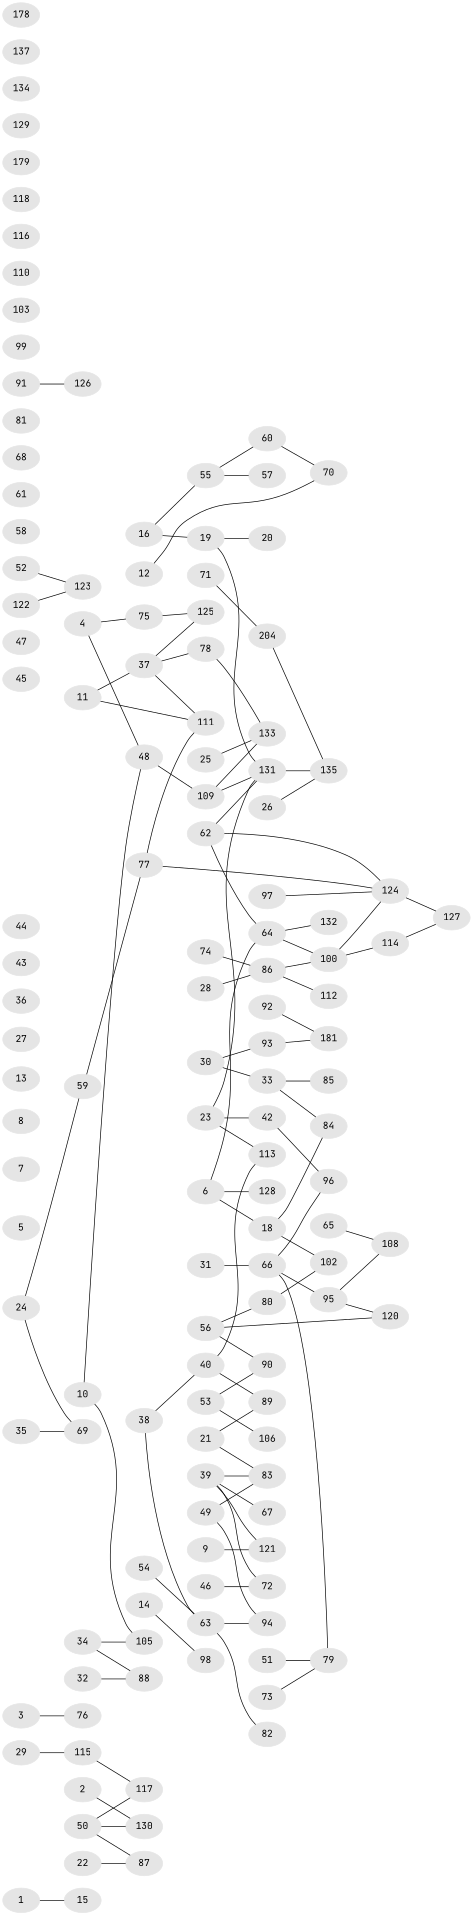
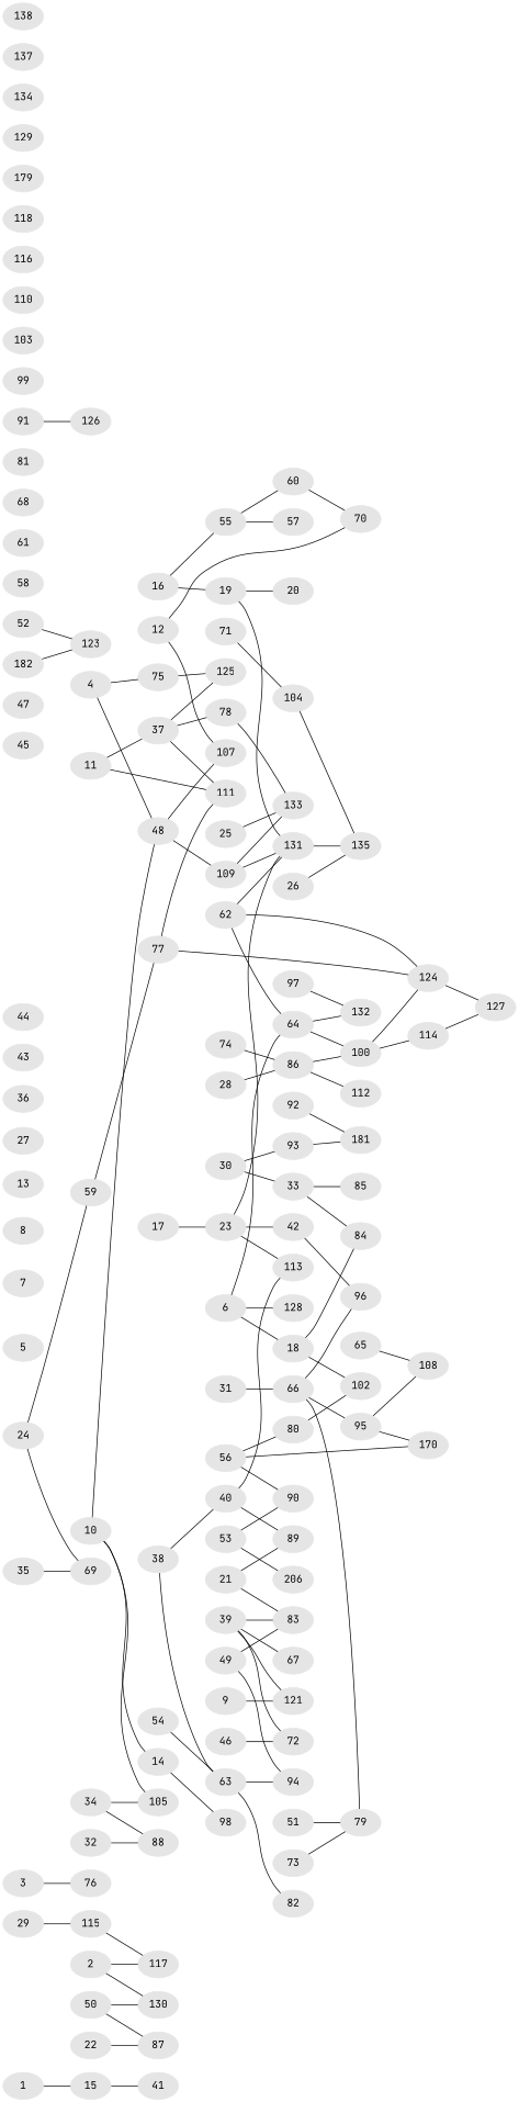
  graph {
    fontname="JetBrains Mono"
    rankdir=LR
    node [color=gray90 fontname="JetBrains Mono" style=filled]
    edge [fontname="JetBrains Mono"]
    1
    15
+   41
    2
    130
    3
    76
    4
    48
    75
+   107
    109
    125
    5
    6
    18
    64
    128
    84
    102
    100
    132
    7
    8
    9
    121
    10
    14
    105
    98
    11
    37
    111
    78
    12
    70
    13
    16
    19
    55
    20
    131
    57
    60
+   17
    23
    42
    113
    135
    21
    83
    89
    22
    87
    96
    24
    59
    69
    77
    25
    133
    26
    27
    28
    86
    112
    29
    115
    117
    30
    33
    93
    85
    n74 [label=181]
    31
    66
    79
    95
    32
    88
    34
    35
    36
    38
    40
    63
    94
    82
    39
    67
    72
    43
    44
    45
    46
    47
    49
    50
    51
    52
    123
    53
    90
-   106
+   106 [label=206]
    54
    56
    80
-   120
+   120 [label=170]
    58
    124
    61
    62
    127
    114
    65
    108
    68
    71
-   104 [label=204]
+   104
    73
    74
    81
    91
    126
    92
    97
    99
    103
    110
    116
    118
    n132 [label=179]
-   122
+   122 [label=182]
    129
    134
    137
-   138 [label=178]
+   138
    1 -- 15
+   15 -- 41
    2 -- 130
    3 -- 76
    4 -- 48
    4 -- 75
+   48 -- 107
    48 -- 109
    75 -- 125
    109 -- 131
    109 -- 133
    6 -- 18
    6 -- 64
    6 -- 128
    18 -- 84
    18 -- 102
    64 -- 100
    64 -- 132
    100 -- 124
    100 -- 114
    9 -- 121
    10 -- 48
+   10 -- 14
    10 -- 105
    14 -- 98
    11 -- 37
    11 -- 111
    37 -- 125
    37 -- 111
    37 -- 78
    78 -- 133
+   12 -- 107
    12 -- 70
    16 -- 19
    16 -- 55
    19 -- 20
    19 -- 131
    55 -- 57
    55 -- 60
    131 -- 135
    60 -- 70
+   17 -- 23
    23 -- 131
    23 -- 42
    23 -- 113
    42 -- 96
    21 -- 83
    21 -- 89
    22 -- 87
    24 -- 59
    24 -- 69
    59 -- 77
    77 -- 111
    77 -- 124
    25 -- 133
    26 -- 135
    28 -- 86
    86 -- 100
    86 -- 112
    29 -- 115
    115 -- 117
    30 -- 33
    30 -- 93
    33 -- 84
    33 -- 85
    93 -- n74
    31 -- 66
    66 -- 96
    66 -- 79
    66 -- 95
    95 -- 120
    95 -- 108
    32 -- 88
    34 -- 105
    34 -- 88
    35 -- 69
    38 -- 40
    38 -- 63
    40 -- 113
    40 -- 89
    63 -- 94
    63 -- 82
    39 -- 121
    39 -- 83
    39 -- 67
    39 -- 72
    46 -- 72
    49 -- 83
    49 -- 94
    50 -- 130
    50 -- 87
-   50 -- 117
+   2 -- 117
    51 -- 79
    52 -- 123
    53 -- 90
    53 -- 106
    54 -- 63
    56 -- 90
    56 -- 80
    56 -- 120
    80 -- 102
    124 -- 127
    62 -- 64
    62 -- 131
    62 -- 124
    114 -- 127
    65 -- 108
    71 -- 104
    104 -- 135
    73 -- 79
    74 -- 86
    91 -- 126
    92 -- n74
-   97 -- 124
+   97 -- 132
    122 -- 123
  }
